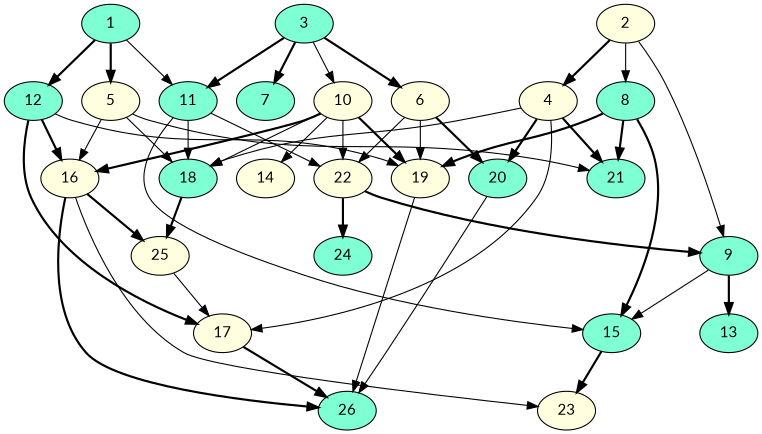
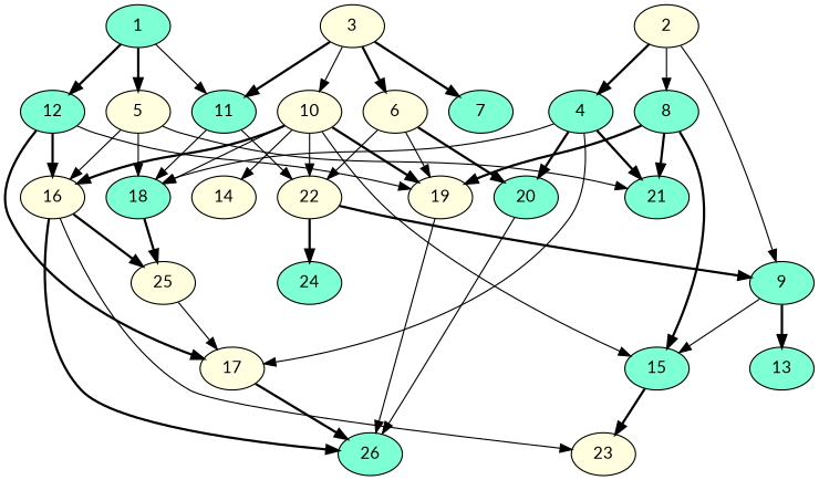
  digraph {
    fontname=Lato
    node [alpha=0.17 fillcolor=aquamarine fontname=Lato style=filled]
    edge [fontname=Lato style=bold]
    1 [alpha=0.01 expect_size=863834122616605507584]
    5 [expect_size=134498824194954887168 fillcolor=lightyellow]
    11 [alpha=0.10 expect_size=117703547881902768]
    12 [alpha=0.03 expect_size=1512665845014712025088]
    18 [alpha=0.02 expect_size=41790761278206960]
    21 [alpha=0.15 expect_size=32506266215970504]
    16 [alpha=0.16 expect_size=2434922214072772 fillcolor=lightyellow]
    22 [alpha=0.13 expect_size=880079271861212413952 fillcolor=lightyellow]
    17 [alpha=0.18 expect_size=1650934001248777472 fillcolor=lightyellow]
    19 [alpha=0.16 expect_size=22931465091180684 fillcolor=lightyellow]
    25 [alpha=0.20 expect_size=2421482843890992 fillcolor=lightyellow]
    20 [alpha=0.05 expect_size=149763942648536629248]
    26 [alpha=0.06 expect_size=10033301826099700]
    23 [alpha=0.19 expect_size=14515815293235870 fillcolor=lightyellow]
    9 [alpha=0.02 expect_size=17439982447949246]
    24 [alpha=0.05 expect_size=495016644062197120]
    2 [alpha=0.14 expect_size=13169719049132186 fillcolor=lightyellow]
-   4 [expect_size=6010990177038669 fillcolor=lightyellow]
+   4 [expect_size=6010990177038669]
    8 [alpha=0.15 expect_size=18772111808004096000]
    15 [alpha=0.01 expect_size=55279089493218000]
    13 [alpha=0.07 expect_size=2374390046273466880]
    10 [alpha=0.18 expect_size=13629145642411491328 fillcolor=lightyellow]
    14 [expect_size=29088629321784885248 fillcolor=lightyellow]
-   3 [alpha=0.12 expect_size=1403586804311824269312]
+   3 [alpha=0.12 expect_size=1403586804311824269312 fillcolor=lightyellow]
    6 [alpha=0.19 expect_size=342541981319877760 fillcolor=lightyellow]
    7 [alpha=0.16 expect_size=1067563840700416000000]
    1 -> 5
    1 -> 11 [style=solid]
    1 -> 12
    5 -> 18 [style=solid]
    5 -> 21 [style=solid]
    5 -> 16 [style=solid]
    11 -> 18 [style=solid]
    11 -> 22 [style=solid]
    12 -> 16
    12 -> 17
    12 -> 19 [style=solid]
    18 -> 25
    16 -> 25
    16 -> 26
    16 -> 23 [style=solid]
    22 -> 9
    22 -> 24
    17 -> 26
    19 -> 26 [style=solid]
    25 -> 17 [style=solid]
    20 -> 26 [style=solid]
    9 -> 15 [style=solid]
    9 -> 13
    2 -> 9 [style=solid]
    2 -> 4
    2 -> 8 [style=solid]
    4 -> 18 [style=solid]
    4 -> 21
    4 -> 17 [style=solid]
    4 -> 20
    8 -> 21
    8 -> 19
    8 -> 15
    15 -> 23
    10 -> 18 [style=solid]
    10 -> 16
    10 -> 22 [style=solid]
    10 -> 19
-   11 -> 15 [style=solid]
+   10 -> 15 [style=solid]
    10 -> 14 [style=solid]
    3 -> 11
    3 -> 10 [style=solid]
    3 -> 6
    3 -> 7
    6 -> 22 [style=solid]
    6 -> 19 [style=solid]
    6 -> 20
  }
